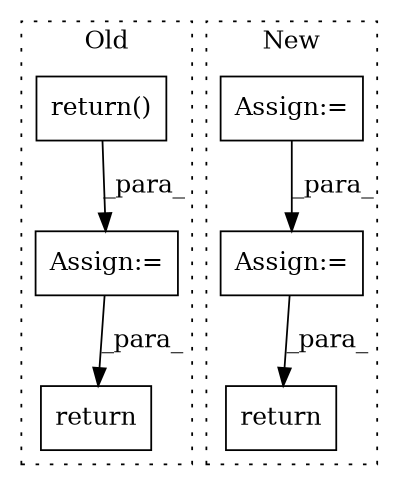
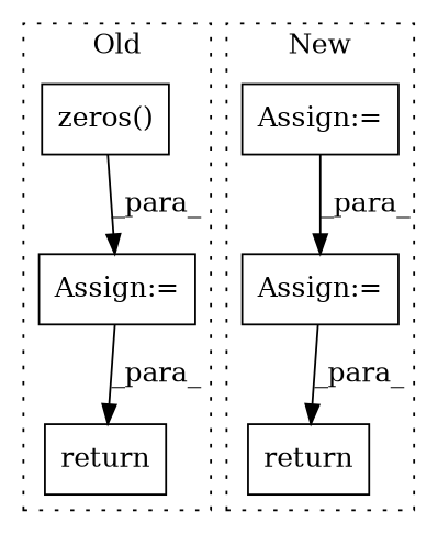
  digraph {
    node [a=68 l=3 shape=box]
-   n1 [a=75 l="12,22" label="return()" s="3630,3685"]
+   n1 [a=75 l="12,22" label="zeros()" s="3630,3685"]
    n2 [label="Assign:=" s=3627]
    n3 [a=93 l=7 label=return s=3757]
    n4 [a=93 l=7 label=return s=2383]
    n5 [label="Assign:=" s=2345]
    n6 [label="Assign:=" s=2264]
    subgraph cluster_1 {
      label=Old
      style=dotted
      n1
      n2
      n3
    }
    subgraph cluster_2 {
      label=New
      style=dotted
      n4
      n5
      n6
    }
    n1 -> n2 [label=_para_]
    n2 -> n3 [label=_para_]
    n5 -> n4 [label=_para_]
    n6 -> n5 [label=_para_]
  }
